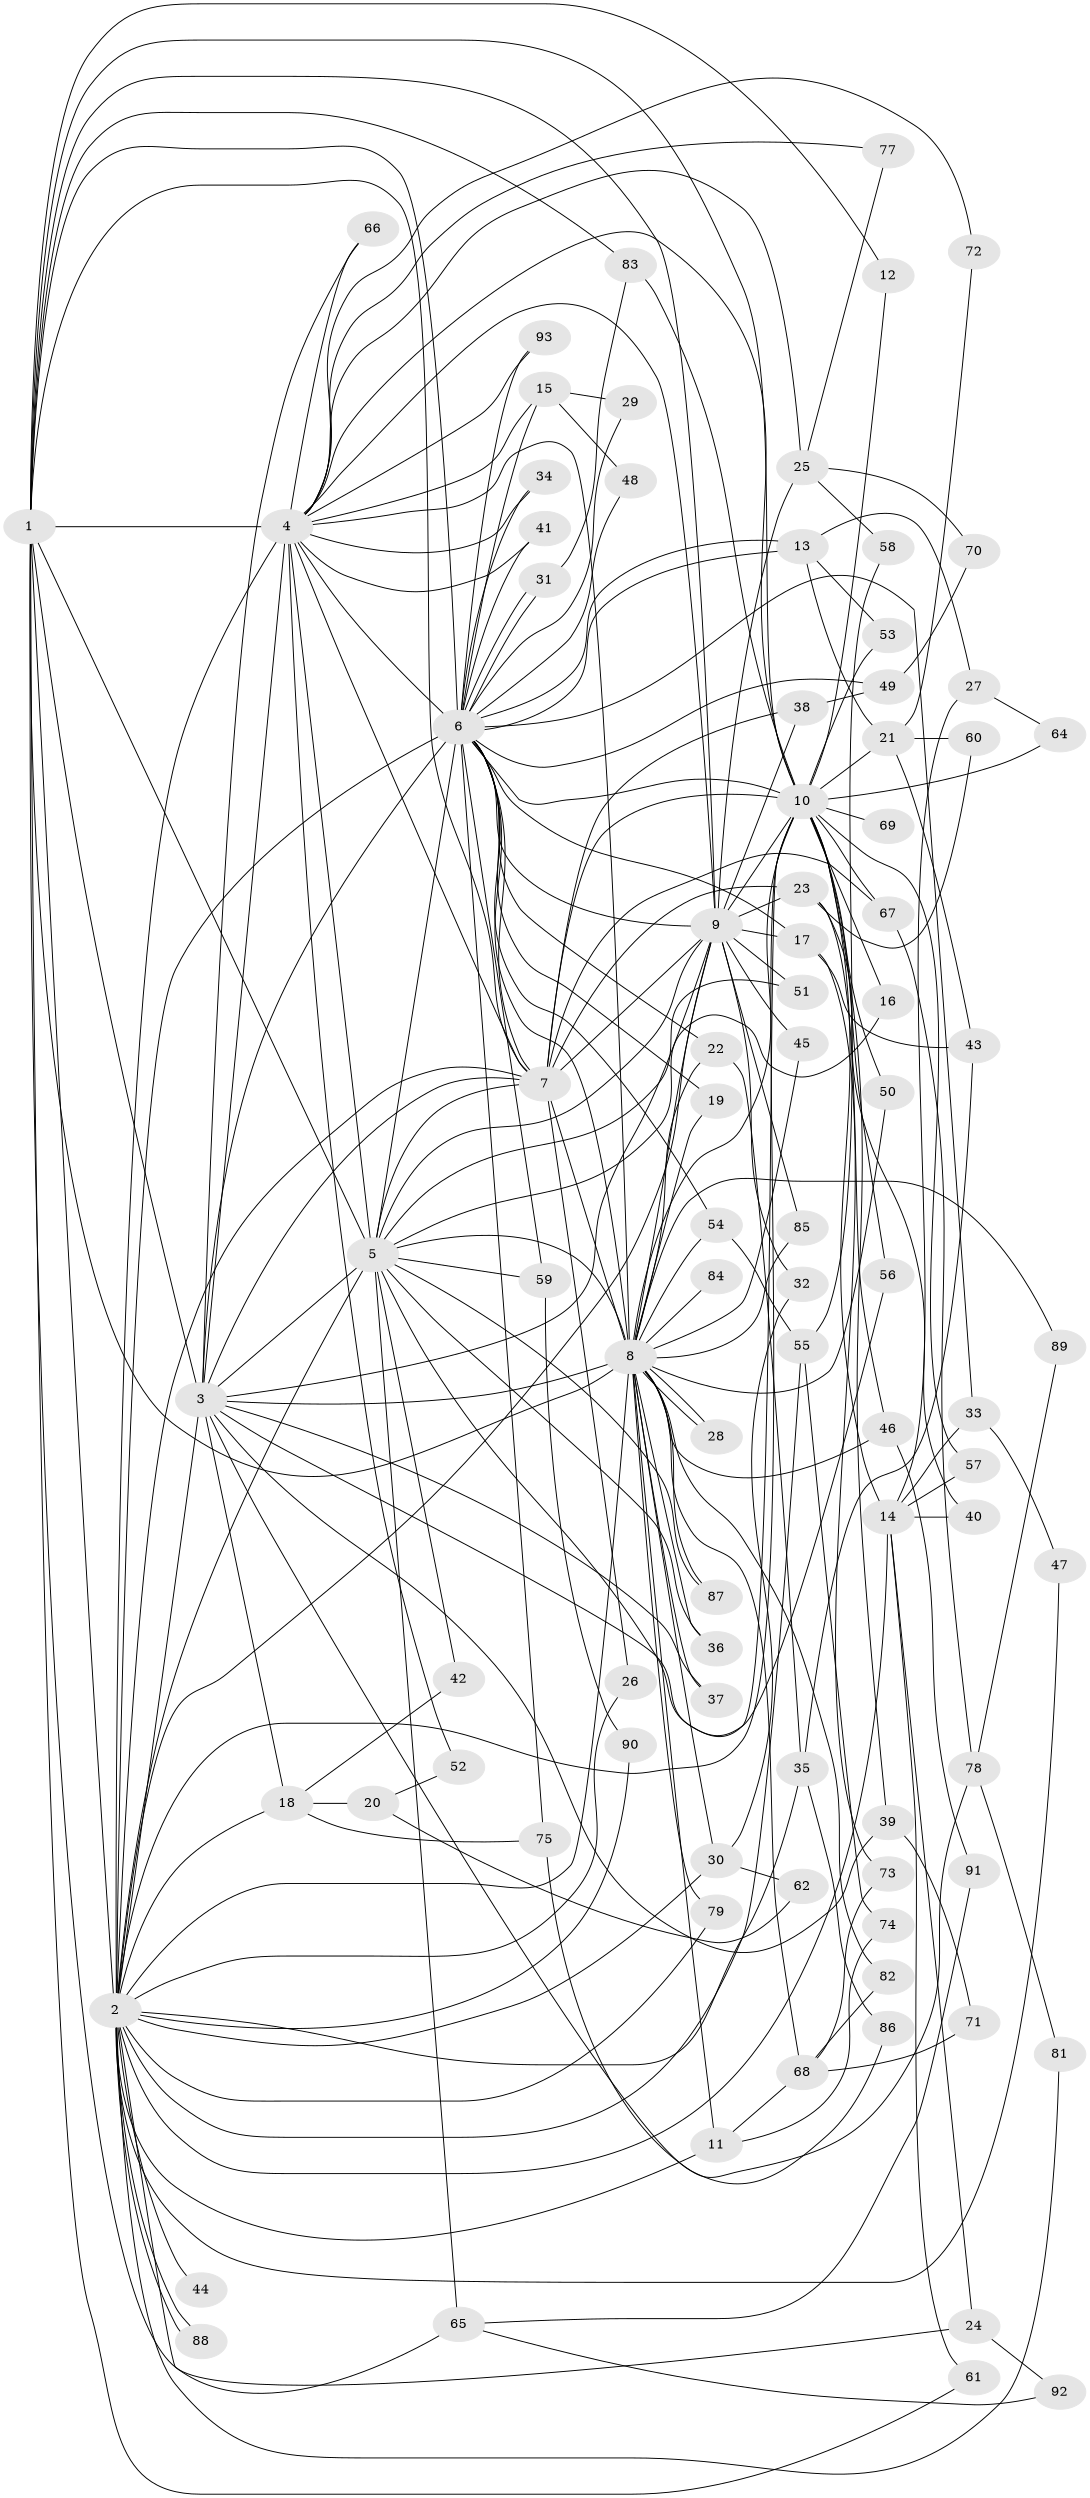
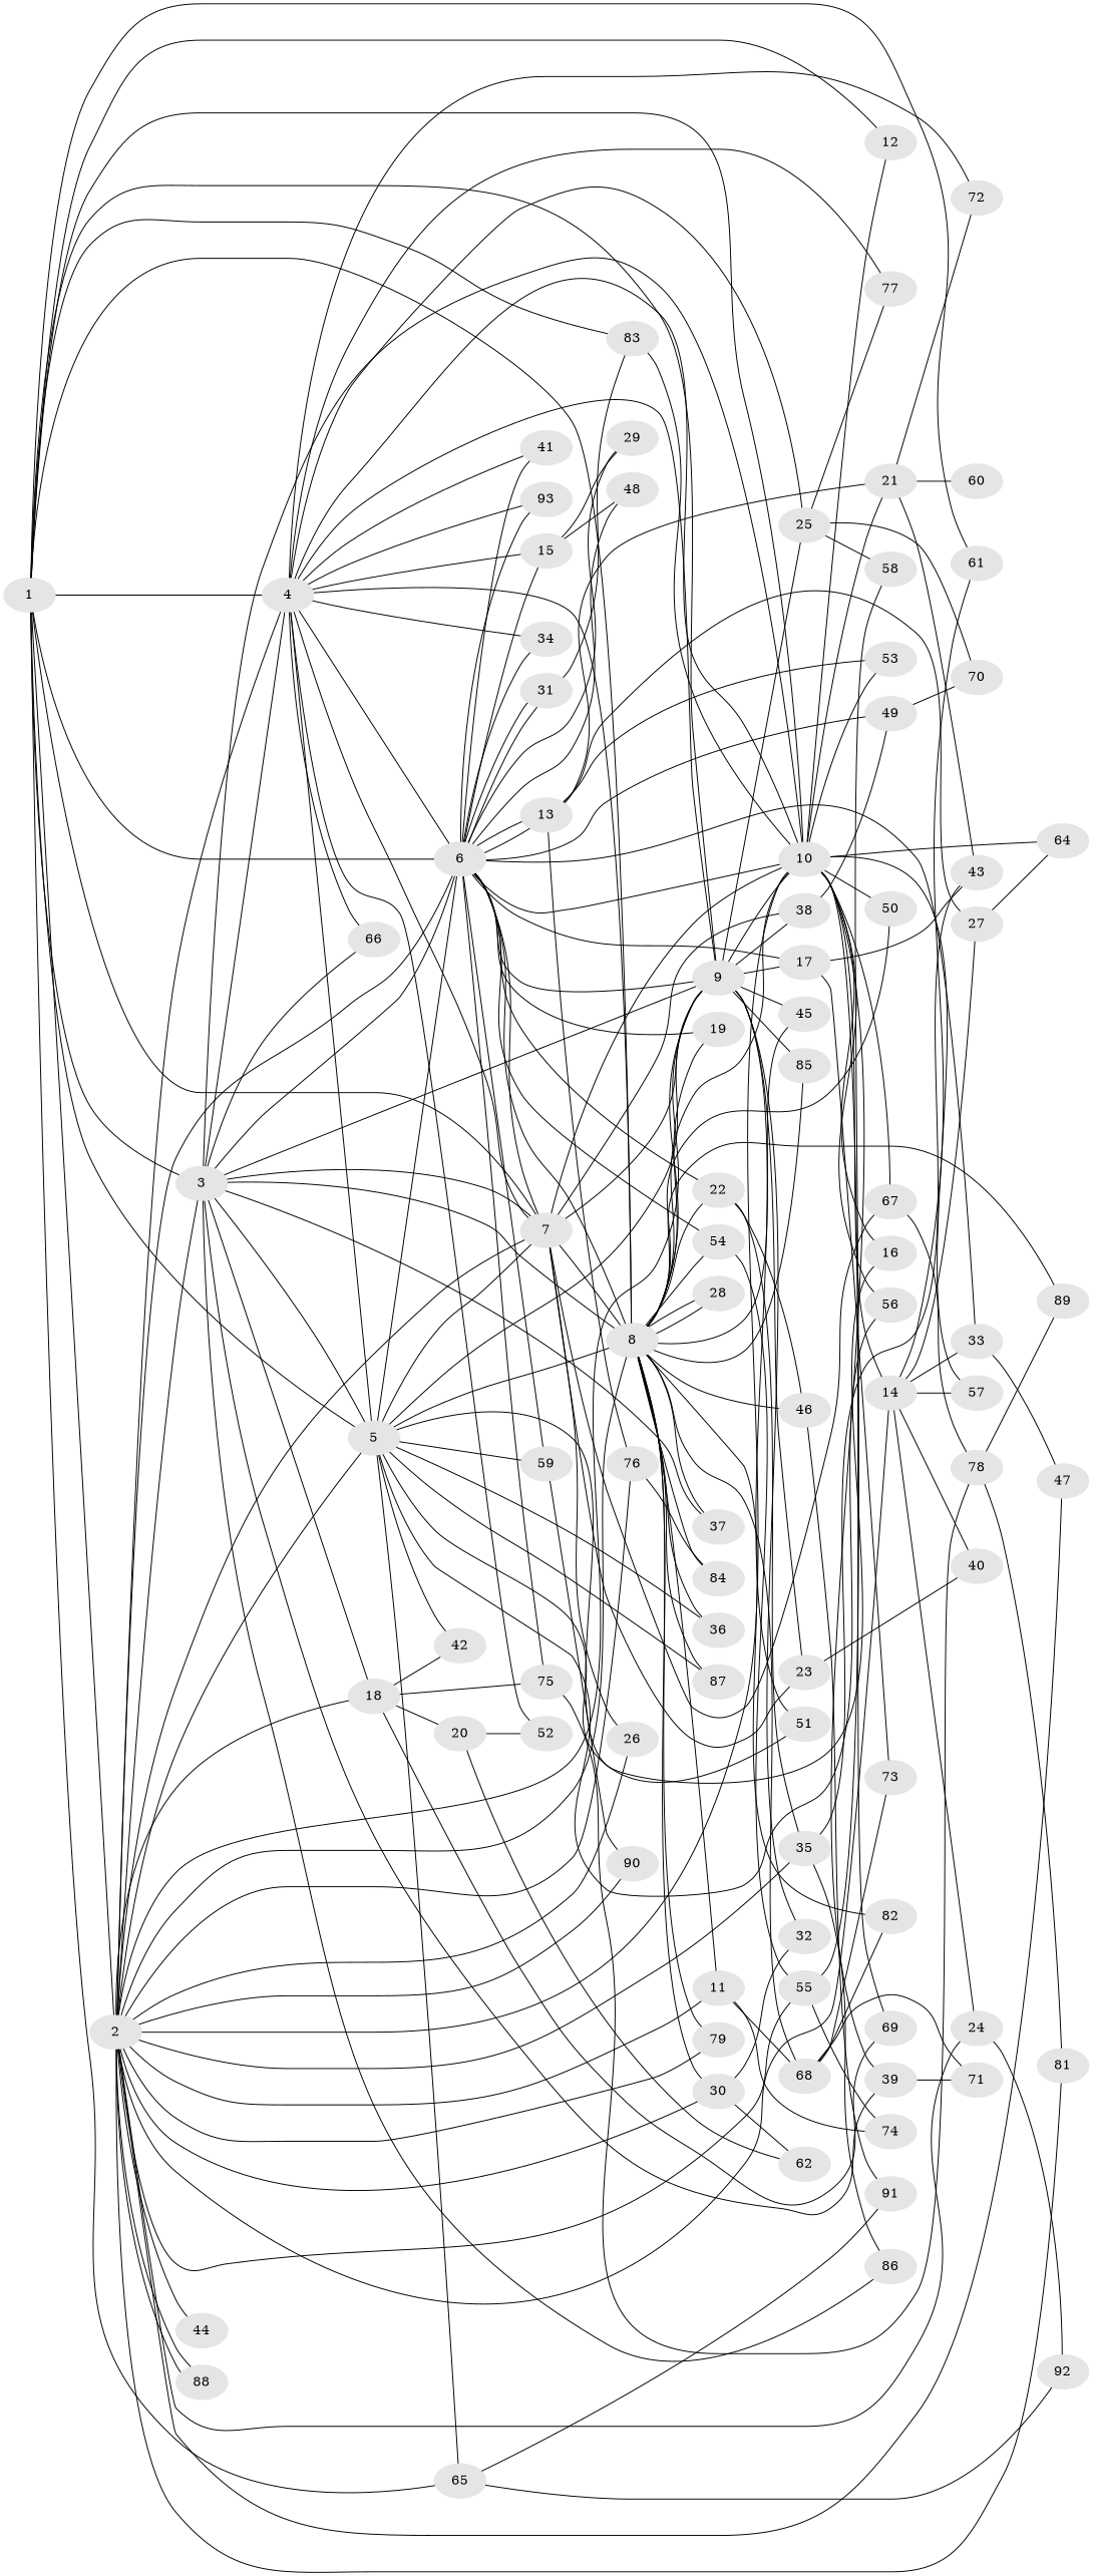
  graph {
    rankdir=LR
    node [color=gray90 style=filled]
    1
    2
    3
    4
    5
    6
    7
    8
    9
    10
    12
    61
    65
    83
    11
    14
    18
    24
    26
    30
    35
    44
    47
    55
+   76
    79
    81
    88
    90
    37
    39
    66
    86
    15
    25
    34
    41
    52
    n39 [label=93]
    72
    77
    16
    36
    42
    51
    56
    59
    87
    13
    17
    19
    22
    29
    31
    33
    48
    49
    54
    75
    23
    38
    67
    28
    45
    46
    50
    68
    82
    84
    85
    89
    32
    21
    53
    57
    64
    69
    92
    91
    74
    27
    40
    20
    62
    43
    58
    71
    70
    73
    78
    60
    1 -- 2
    1 -- 3
    1 -- 4
    1 -- 5
    1 -- 6
    1 -- 7
    1 -- 8
    1 -- 9
    1 -- 10
    1 -- 12
    1 -- 61
    1 -- 65
    1 -- 83
    2 -- 3
    2 -- 4
    2 -- 5
    2 -- 6
    2 -- 7
    2 -- 8
    2 -- 9
    2 -- 10
    2 -- 11
    2 -- 14
    2 -- 18
    2 -- 24
    2 -- 26
    2 -- 30
    2 -- 35
    2 -- 44
    2 -- 47
    2 -- 55
+   2 -- 76
    2 -- 79
    2 -- 81
    2 -- 88
    2 -- 88
    2 -- 90
    3 -- 4
    3 -- 5
    3 -- 6
    3 -- 7
    3 -- 8
    3 -- 9
    3 -- 10
    3 -- 18
    3 -- 37
    3 -- 39
    3 -- 66
    3 -- 86
    4 -- 5
    4 -- 6
    4 -- 7
    4 -- 8
    4 -- 9
    4 -- 10
    4 -- 66
    4 -- 15
    4 -- 25
    4 -- 34
    4 -- 41
    4 -- 52
    4 -- n39
    4 -- 72
    4 -- 77
    5 -- 6
    5 -- 7
    5 -- 8
    5 -- 9
    5 -- 65
    5 -- 16
    5 -- 36
    5 -- 42
    5 -- 51
    5 -- 56
    5 -- 59
    5 -- 87
    6 -- 7
    6 -- 8
    6 -- 9
    6 -- 10
    6 -- 15
    6 -- 34
    6 -- 41
    6 -- n39
    6 -- 59
    6 -- 13
    6 -- 13
    6 -- 17
    6 -- 19
    6 -- 22
    6 -- 29
    6 -- 31
    6 -- 31
    6 -- 33
    6 -- 48
    6 -- 49
    6 -- 54
    6 -- 75
    7 -- 8
    7 -- 9
    7 -- 10
    7 -- 26
    7 -- 23
    7 -- 38
    7 -- 67
    8 -- 9
    8 -- 10
    8 -- 11
    8 -- 30
    8 -- 79
    8 -- 37
    8 -- 36
    8 -- 87
    8 -- 19
    8 -- 22
    8 -- 54
    8 -- 28
    8 -- 28
    8 -- 45
    8 -- 46
    8 -- 50
    8 -- 68
    8 -- 82
    8 -- 84
    8 -- 85
    8 -- 89
    9 -- 10
    9 -- 25
    9 -- 51
    9 -- 17
    9 -- 23
    9 -- 38
    9 -- 45
    9 -- 85
    9 -- 32
    10 -- 12
    10 -- 14
    10 -- 39
    10 -- 16
    10 -- 56
    10 -- 67
    10 -- 50
    10 -- 21
    10 -- 53
    10 -- 57
    10 -- 64
    10 -- 69
    65 -- 92
    65 -- 91
    83 -- 10
    11 -- 68
    11 -- 74
    14 -- 61
    14 -- 24
    14 -- 33
    14 -- 57
    14 -- 27
    14 -- 40
    18 -- 42
    18 -- 75
+   18 -- 69
    18 -- 20
    24 -- 92
    30 -- 32
    30 -- 62
    35 -- 86
    35 -- 43
    55 -- 74
    55 -- 58
+   76 -- 84
    39 -- 71
    15 -- 29
    15 -- 48
    25 -- 77
    25 -- 58
    25 -- 70
    59 -- 90
+   13 -- 76
    13 -- 21
    13 -- 53
    13 -- 27
    17 -- 43
    17 -- 73
    22 -- 35
    31 -- 83
    33 -- 47
    49 -- 70
    54 -- 55
    75 -- 78
-   23 -- 46
+   22 -- 46
    23 -- 40
-   23 -- 60
    38 -- 49
    67 -- 78
    46 -- 91
    68 -- 82
    68 -- 71
    68 -- 73
    21 -- 72
    21 -- 43
    21 -- 60
    27 -- 64
    20 -- 52
    20 -- 62
    78 -- 81
    78 -- 89
  }
